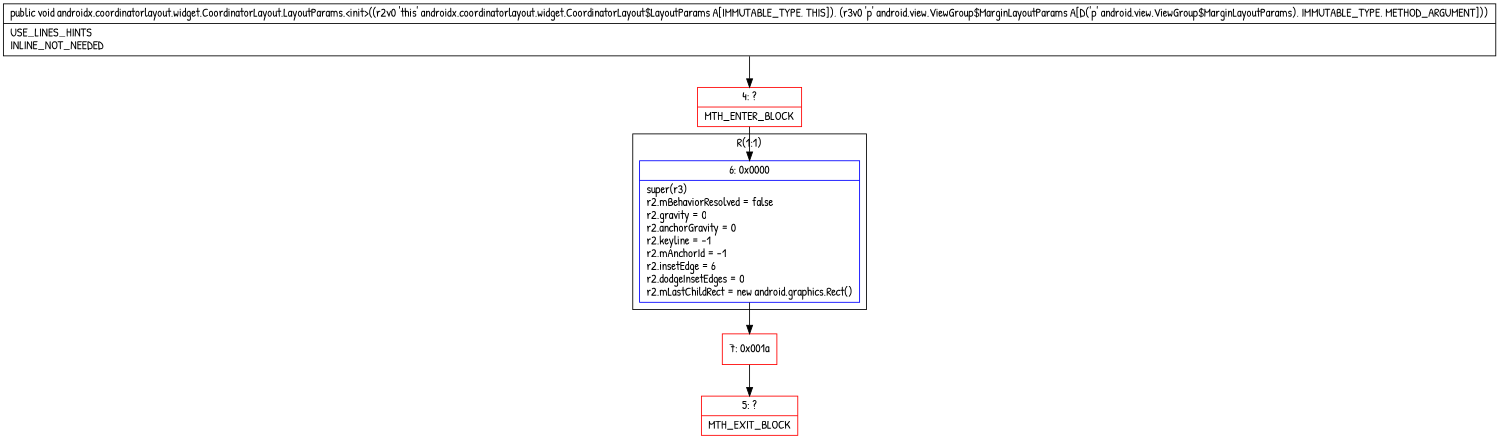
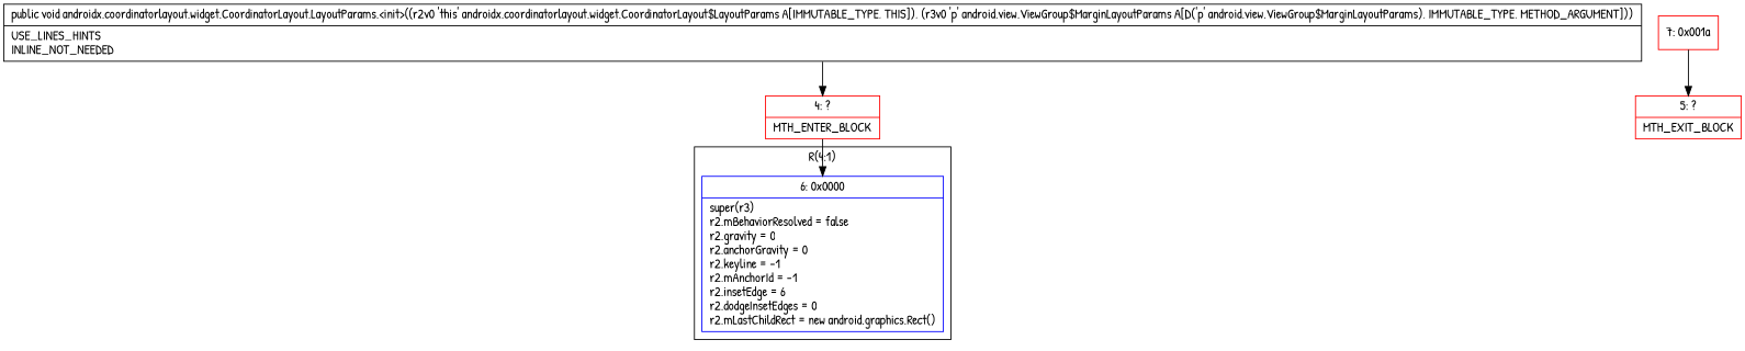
  digraph {
    fontname="Patrick Hand"
    node [color=red fontname="Patrick Hand" shape=record]
    edge [fontname="Patrick Hand"]
    n1 [color=blue label="{6\:\ 0x0000|super(r3)\lr2.mBehaviorResolved = false\lr2.gravity = 0\lr2.anchorGravity = 0\lr2.keyline = \-1\lr2.mAnchorId = \-1\lr2.insetEdge = 6\lr2.dodgeInsetEdges = 0\lr2.mLastChildRect = new android.graphics.Rect()\l}"]
    n2 [label="{7\:\ 0x001a}"]
    n3 [label="{5\:\ ?|MTH_EXIT_BLOCK\l}"]
    n4 [label="{4\:\ ?|MTH_ENTER_BLOCK\l}"]
    n5 [label="{public void androidx.coordinatorlayout.widget.CoordinatorLayout.LayoutParams.\<init\>((r2v0 'this' androidx.coordinatorlayout.widget.CoordinatorLayout$LayoutParams A[IMMUTABLE_TYPE, THIS]), (r3v0 'p' android.view.ViewGroup$MarginLayoutParams A[D('p' android.view.ViewGroup$MarginLayoutParams), IMMUTABLE_TYPE, METHOD_ARGUMENT]))  | USE_LINES_HINTS\lINLINE_NOT_NEEDED\l}" color=""]
    subgraph cluster_1 {
-     label="R(1:1)"
+     label="R(4:1)"
      n1
    }
-   n1 -> n2
    n2 -> n3
    n4 -> n1
    n5 -> n4
  }
